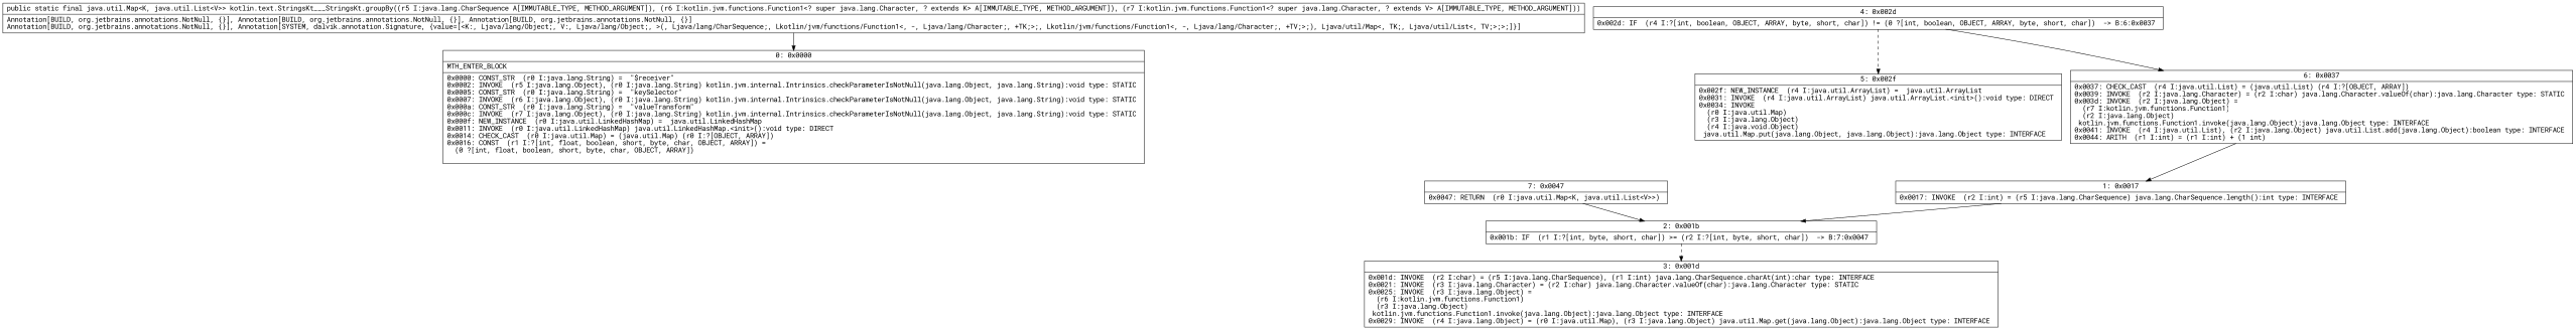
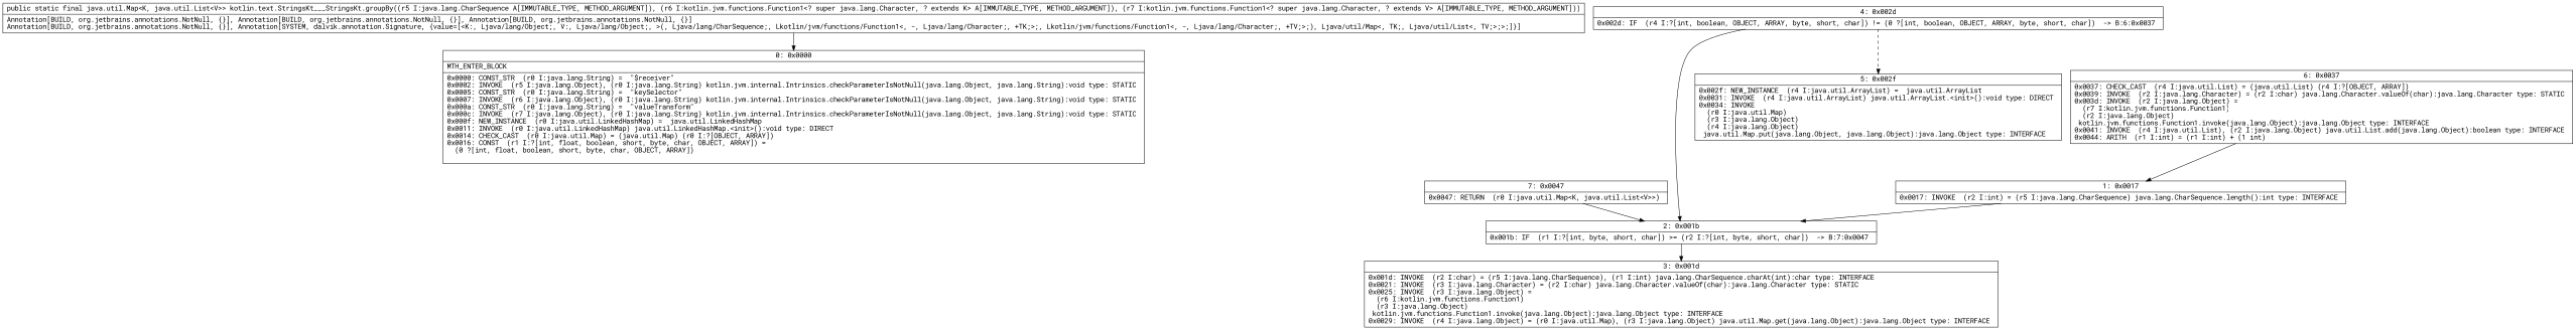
  digraph {
    fontname="Roboto Mono"
    node [fontname="Roboto Mono" shape=record]
    edge [fontname="Roboto Mono"]
    n1 [label="{0\:\ 0x0000|MTH_ENTER_BLOCK\l|0x0000: CONST_STR  (r0 I:java.lang.String) =  \"$receiver\" \l0x0002: INVOKE  (r5 I:java.lang.Object), (r0 I:java.lang.String) kotlin.jvm.internal.Intrinsics.checkParameterIsNotNull(java.lang.Object, java.lang.String):void type: STATIC \l0x0005: CONST_STR  (r0 I:java.lang.String) =  \"keySelector\" \l0x0007: INVOKE  (r6 I:java.lang.Object), (r0 I:java.lang.String) kotlin.jvm.internal.Intrinsics.checkParameterIsNotNull(java.lang.Object, java.lang.String):void type: STATIC \l0x000a: CONST_STR  (r0 I:java.lang.String) =  \"valueTransform\" \l0x000c: INVOKE  (r7 I:java.lang.Object), (r0 I:java.lang.String) kotlin.jvm.internal.Intrinsics.checkParameterIsNotNull(java.lang.Object, java.lang.String):void type: STATIC \l0x000f: NEW_INSTANCE  (r0 I:java.util.LinkedHashMap) =  java.util.LinkedHashMap \l0x0011: INVOKE  (r0 I:java.util.LinkedHashMap) java.util.LinkedHashMap.\<init\>():void type: DIRECT \l0x0014: CHECK_CAST  (r0 I:java.util.Map) = (java.util.Map) (r0 I:?[OBJECT, ARRAY]) \l0x0016: CONST  (r1 I:?[int, float, boolean, short, byte, char, OBJECT, ARRAY]) = \l  (0 ?[int, float, boolean, short, byte, char, OBJECT, ARRAY])\l \l}"]
    n2 [label="{1\:\ 0x0017|0x0017: INVOKE  (r2 I:int) = (r5 I:java.lang.CharSequence) java.lang.CharSequence.length():int type: INTERFACE \l}"]
    n3 [label="{2\:\ 0x001b|0x001b: IF  (r1 I:?[int, byte, short, char]) \>= (r2 I:?[int, byte, short, char])  \-\> B:7:0x0047 \l}"]
    n4 [label="{3\:\ 0x001d|0x001d: INVOKE  (r2 I:char) = (r5 I:java.lang.CharSequence), (r1 I:int) java.lang.CharSequence.charAt(int):char type: INTERFACE \l0x0021: INVOKE  (r3 I:java.lang.Character) = (r2 I:char) java.lang.Character.valueOf(char):java.lang.Character type: STATIC \l0x0025: INVOKE  (r3 I:java.lang.Object) = \l  (r6 I:kotlin.jvm.functions.Function1)\l  (r3 I:java.lang.Object)\l kotlin.jvm.functions.Function1.invoke(java.lang.Object):java.lang.Object type: INTERFACE \l0x0029: INVOKE  (r4 I:java.lang.Object) = (r0 I:java.util.Map), (r3 I:java.lang.Object) java.util.Map.get(java.lang.Object):java.lang.Object type: INTERFACE \l}"]
    n5 [label="{7\:\ 0x0047|0x0047: RETURN  (r0 I:java.util.Map\<K, java.util.List\<V\>\>) \l}"]
    n6 [label="{4\:\ 0x002d|0x002d: IF  (r4 I:?[int, boolean, OBJECT, ARRAY, byte, short, char]) != (0 ?[int, boolean, OBJECT, ARRAY, byte, short, char])  \-\> B:6:0x0037 \l}"]
-   n7 [label="{5\:\ 0x002f|0x002f: NEW_INSTANCE  (r4 I:java.util.ArrayList) =  java.util.ArrayList \l0x0031: INVOKE  (r4 I:java.util.ArrayList) java.util.ArrayList.\<init\>():void type: DIRECT \l0x0034: INVOKE  \l  (r0 I:java.util.Map)\l  (r3 I:java.lang.Object)\l  (r4 I:java.void.Object)\l java.util.Map.put(java.lang.Object, java.lang.Object):java.lang.Object type: INTERFACE \l}"]
+   n7 [label="{5\:\ 0x002f|0x002f: NEW_INSTANCE  (r4 I:java.util.ArrayList) =  java.util.ArrayList \l0x0031: INVOKE  (r4 I:java.util.ArrayList) java.util.ArrayList.\<init\>():void type: DIRECT \l0x0034: INVOKE  \l  (r0 I:java.util.Map)\l  (r3 I:java.lang.Object)\l  (r4 I:java.lang.Object)\l java.util.Map.put(java.lang.Object, java.lang.Object):java.lang.Object type: INTERFACE \l}"]
    n8 [label="{6\:\ 0x0037|0x0037: CHECK_CAST  (r4 I:java.util.List) = (java.util.List) (r4 I:?[OBJECT, ARRAY]) \l0x0039: INVOKE  (r2 I:java.lang.Character) = (r2 I:char) java.lang.Character.valueOf(char):java.lang.Character type: STATIC \l0x003d: INVOKE  (r2 I:java.lang.Object) = \l  (r7 I:kotlin.jvm.functions.Function1)\l  (r2 I:java.lang.Object)\l kotlin.jvm.functions.Function1.invoke(java.lang.Object):java.lang.Object type: INTERFACE \l0x0041: INVOKE  (r4 I:java.util.List), (r2 I:java.lang.Object) java.util.List.add(java.lang.Object):boolean type: INTERFACE \l0x0044: ARITH  (r1 I:int) = (r1 I:int) + (1 int) \l}"]
    n9 [label="{public static final java.util.Map\<K, java.util.List\<V\>\> kotlin.text.StringsKt___StringsKt.groupBy((r5 I:java.lang.CharSequence A[IMMUTABLE_TYPE, METHOD_ARGUMENT]), (r6 I:kotlin.jvm.functions.Function1\<? super java.lang.Character, ? extends K\> A[IMMUTABLE_TYPE, METHOD_ARGUMENT]), (r7 I:kotlin.jvm.functions.Function1\<? super java.lang.Character, ? extends V\> A[IMMUTABLE_TYPE, METHOD_ARGUMENT]))  | Annotation[BUILD, org.jetbrains.annotations.NotNull, \{\}], Annotation[BUILD, org.jetbrains.annotations.NotNull, \{\}], Annotation[BUILD, org.jetbrains.annotations.NotNull, \{\}]\lAnnotation[BUILD, org.jetbrains.annotations.NotNull, \{\}], Annotation[SYSTEM, dalvik.annotation.Signature, \{value=[\<K:, Ljava\/lang\/Object;, V:, Ljava\/lang\/Object;, \>(, Ljava\/lang\/CharSequence;, Lkotlin\/jvm\/functions\/Function1\<, \-, Ljava\/lang\/Character;, +TK;\>;, Lkotlin\/jvm\/functions\/Function1\<, \-, Ljava\/lang\/Character;, +TV;\>;), Ljava\/util\/Map\<, TK;, Ljava\/util\/List\<, TV;\>;\>;]\}]\l}"]
    n2 -> n3
-   n3 -> n4 [style=dashed]
+   n3 -> n4 [style=solid]
    n5 -> n3
    n6 -> n7 [style=dashed]
-   n6 -> n8
+   n6 -> n3
    n8 -> n2
    n9 -> n1
  }
